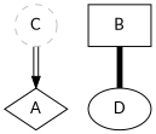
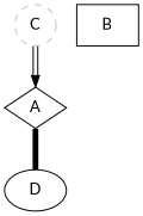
  digraph {
    fontname=Lato
    node [fontname=Lato]
    edge [fontname=Lato]
    A [shape=diamond]
    D
    C [color=grey shape=circle style=dashed]
    B [shape=box]
-   B -> D [arrowhead=none penwidth=5]
+   A -> D [arrowhead=none penwidth=5]
    C -> A [color="black:invis:black"]
  }
